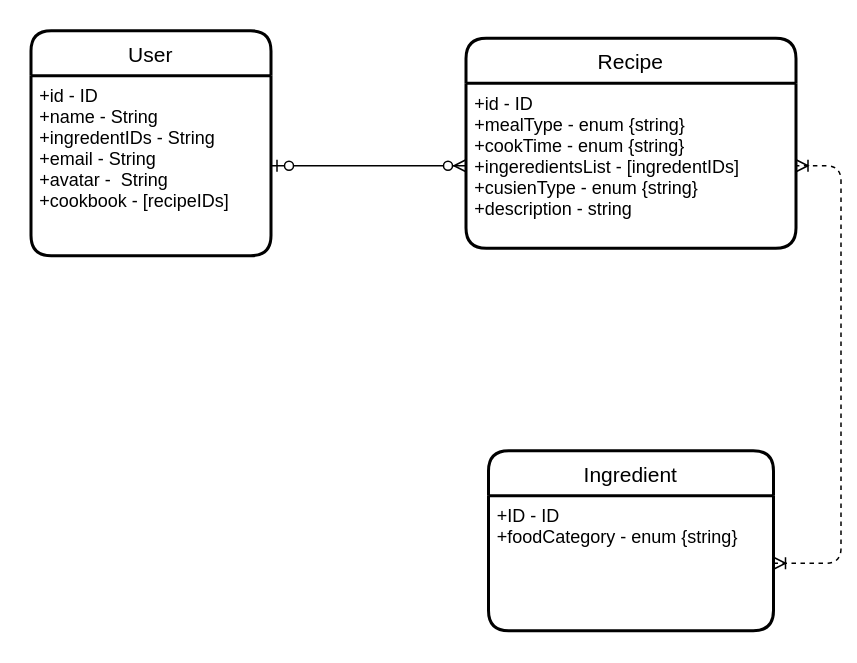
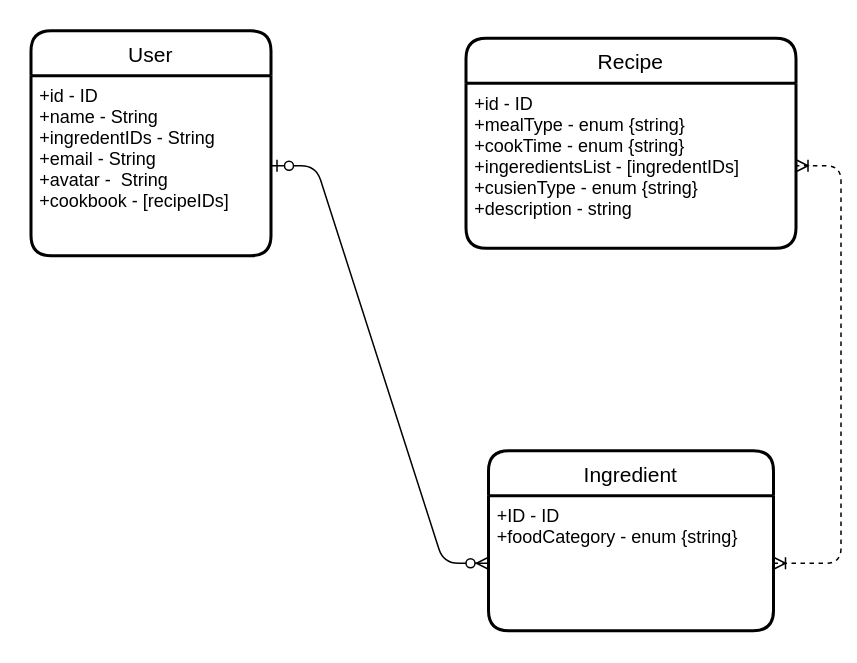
  <mxCell id="0" />
  <mxCell id="1" parent="0" />
  <mxCell id="2" value="Recipe" style="swimlane;childLayout=stackLayout;horizontal=1;startSize=30;horizontalStack=0;rounded=1;fontSize=14;fontStyle=0;strokeWidth=2;resizeParent=0;resizeLast=1;shadow=0;dashed=0;align=center;" parent="1" vertex="1"><mxGeometry x="310" y="25" width="220" height="140" as="geometry" /></mxCell>
  <mxCell id="3" value="+id - ID&#10;+mealType - enum {string}&#10;+cookTime - enum {string}&#10;+ingeredientsList - [ingredentIDs]&#10;+cusienType - enum {string}&#10;+description - string" style="align=left;strokeColor=none;fillColor=none;spacingLeft=4;fontSize=12;verticalAlign=top;resizable=0;rotatable=0;part=1;" parent="2" vertex="1"><mxGeometry y="30" width="220" height="110" as="geometry" /></mxCell>
  <mxCell id="4" value="User" style="swimlane;childLayout=stackLayout;horizontal=1;startSize=30;horizontalStack=0;rounded=1;fontSize=14;fontStyle=0;strokeWidth=2;resizeParent=0;resizeLast=1;shadow=0;dashed=0;align=center;" parent="1" vertex="1"><mxGeometry x="20" y="20" width="160" height="150" as="geometry" /></mxCell>
  <mxCell id="5" value="+id - ID&#10;+name - String&#10;+ingredentIDs - String &#10;+email - String&#10;+avatar -  String&#10;+cookbook - [recipeIDs]" style="align=left;strokeColor=none;fillColor=none;spacingLeft=4;fontSize=12;verticalAlign=top;resizable=0;rotatable=0;part=1;" parent="4" vertex="1"><mxGeometry y="30" width="160" height="120" as="geometry" /></mxCell>
  <mxCell id="6" value="Ingredient" style="swimlane;childLayout=stackLayout;horizontal=1;startSize=30;horizontalStack=0;rounded=1;fontSize=14;fontStyle=0;strokeWidth=2;resizeParent=0;resizeLast=1;shadow=0;dashed=0;align=center;" parent="1" vertex="1"><mxGeometry x="325" y="300" width="190" height="120" as="geometry" /></mxCell>
  <mxCell id="7" value="+ID - ID&#10;+foodCategory - enum {string}&#10;" style="align=left;strokeColor=none;fillColor=none;spacingLeft=4;fontSize=12;verticalAlign=top;resizable=0;rotatable=0;part=1;" parent="6" vertex="1"><mxGeometry y="30" width="190" height="90" as="geometry" /></mxCell>
- <mxCell id="8" value="" style="edgeStyle=entityRelationEdgeStyle;fontSize=12;html=1;endArrow=ERzeroToMany;startArrow=ERzeroToOne;exitX=1;exitY=0.5;exitDx=0;exitDy=0;entryX=0;entryY=0.5;entryDx=0;entryDy=0;" parent="1" source="5" target="3" edge="1"><mxGeometry width="100" height="100" relative="1" as="geometry"><mxPoint x="180" y="270" as="sourcePoint" /><mxPoint x="280" y="170" as="targetPoint" /></mxGeometry></mxCell>
+ <mxCell id="8" value="" style="edgeStyle=entityRelationEdgeStyle;fontSize=12;html=1;endArrow=ERzeroToMany;startArrow=ERzeroToOne;exitX=1;exitY=0.5;exitDx=0;exitDy=0;" parent="1" source="5" target="7" edge="1"><mxGeometry width="100" height="100" relative="1" as="geometry"><mxPoint x="180" y="270" as="sourcePoint" /><mxPoint x="280" y="170" as="targetPoint" /></mxGeometry></mxCell>
  <mxCell id="9" value="" style="edgeStyle=entityRelationEdgeStyle;fontSize=12;html=1;endArrow=ERoneToMany;startArrow=ERoneToMany;dashed=1;" parent="1" source="7" target="3" edge="1"><mxGeometry width="100" height="100" relative="1" as="geometry"><mxPoint x="180" y="270" as="sourcePoint" /><mxPoint x="280" y="170" as="targetPoint" /></mxGeometry></mxCell>
